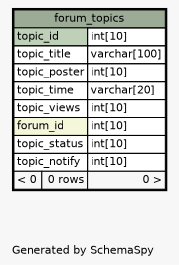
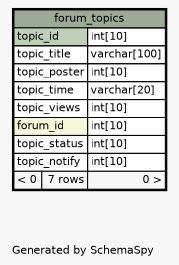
  digraph {
    bgcolor="#f7f7f7"
    fontname=Helvetica
    fontsize=11
    label="\nGenerated by SchemaSpy"
    labeljust=l
    nodesep=0.18
    rankdir=RL
    ranksep=0.46
-   n1 [fontname=Helvetica fontsize=11 label=<     <TABLE BORDER="2" CELLBORDER="1" CELLSPACING="0" BGCOLOR="#ffffff">       <TR><TD COLSPAN="3" BGCOLOR="#9bab96" ALIGN="CENTER">forum_topics</TD></TR>       <TR><TD PORT="topic_id" COLSPAN="2" BGCOLOR="#bed1b8" ALIGN="LEFT">topic_id</TD><TD PORT="topic_id.type" ALIGN="LEFT">int[10]</TD></TR>       <TR><TD PORT="topic_title" COLSPAN="2" ALIGN="LEFT">topic_title</TD><TD PORT="topic_title.type" ALIGN="LEFT">varchar[100]</TD></TR>       <TR><TD PORT="topic_poster" COLSPAN="2" ALIGN="LEFT">topic_poster</TD><TD PORT="topic_poster.type" ALIGN="LEFT">int[10]</TD></TR>       <TR><TD PORT="topic_time" COLSPAN="2" ALIGN="LEFT">topic_time</TD><TD PORT="topic_time.type" ALIGN="LEFT">varchar[20]</TD></TR>       <TR><TD PORT="topic_views" COLSPAN="2" ALIGN="LEFT">topic_views</TD><TD PORT="topic_views.type" ALIGN="LEFT">int[10]</TD></TR>       <TR><TD PORT="forum_id" COLSPAN="2" BGCOLOR="#f4f7da" ALIGN="LEFT">forum_id</TD><TD PORT="forum_id.type" ALIGN="LEFT">int[10]</TD></TR>       <TR><TD PORT="topic_status" COLSPAN="2" ALIGN="LEFT">topic_status</TD><TD PORT="topic_status.type" ALIGN="LEFT">int[10]</TD></TR>       <TR><TD PORT="topic_notify" COLSPAN="2" ALIGN="LEFT">topic_notify</TD><TD PORT="topic_notify.type" ALIGN="LEFT">int[10]</TD></TR>       <TR><TD ALIGN="LEFT" BGCOLOR="#f7f7f7">&lt; 0</TD><TD ALIGN="RIGHT" BGCOLOR="#f7f7f7">0 rows</TD><TD ALIGN="RIGHT" BGCOLOR="#f7f7f7">0 &gt;</TD></TR>     </TABLE>> shape=plaintext]
+   n1 [fontname=Helvetica fontsize=11 label=<     <TABLE BORDER="2" CELLBORDER="1" CELLSPACING="0" BGCOLOR="#ffffff">       <TR><TD COLSPAN="3" BGCOLOR="#9bab96" ALIGN="CENTER">forum_topics</TD></TR>       <TR><TD PORT="topic_id" COLSPAN="2" BGCOLOR="#bed1b8" ALIGN="LEFT">topic_id</TD><TD PORT="topic_id.type" ALIGN="LEFT">int[10]</TD></TR>       <TR><TD PORT="topic_title" COLSPAN="2" ALIGN="LEFT">topic_title</TD><TD PORT="topic_title.type" ALIGN="LEFT">varchar[100]</TD></TR>       <TR><TD PORT="topic_poster" COLSPAN="2" ALIGN="LEFT">topic_poster</TD><TD PORT="topic_poster.type" ALIGN="LEFT">int[10]</TD></TR>       <TR><TD PORT="topic_time" COLSPAN="2" ALIGN="LEFT">topic_time</TD><TD PORT="topic_time.type" ALIGN="LEFT">varchar[20]</TD></TR>       <TR><TD PORT="topic_views" COLSPAN="2" ALIGN="LEFT">topic_views</TD><TD PORT="topic_views.type" ALIGN="LEFT">int[10]</TD></TR>       <TR><TD PORT="forum_id" COLSPAN="2" BGCOLOR="#f4f7da" ALIGN="LEFT">forum_id</TD><TD PORT="forum_id.type" ALIGN="LEFT">int[10]</TD></TR>       <TR><TD PORT="topic_status" COLSPAN="2" ALIGN="LEFT">topic_status</TD><TD PORT="topic_status.type" ALIGN="LEFT">int[10]</TD></TR>       <TR><TD PORT="topic_notify" COLSPAN="2" ALIGN="LEFT">topic_notify</TD><TD PORT="topic_notify.type" ALIGN="LEFT">int[10]</TD></TR>       <TR><TD ALIGN="LEFT" BGCOLOR="#f7f7f7">&lt; 0</TD><TD ALIGN="RIGHT" BGCOLOR="#f7f7f7">7 rows</TD><TD ALIGN="RIGHT" BGCOLOR="#f7f7f7">0 &gt;</TD></TR>     </TABLE>> shape=plaintext]
  }
